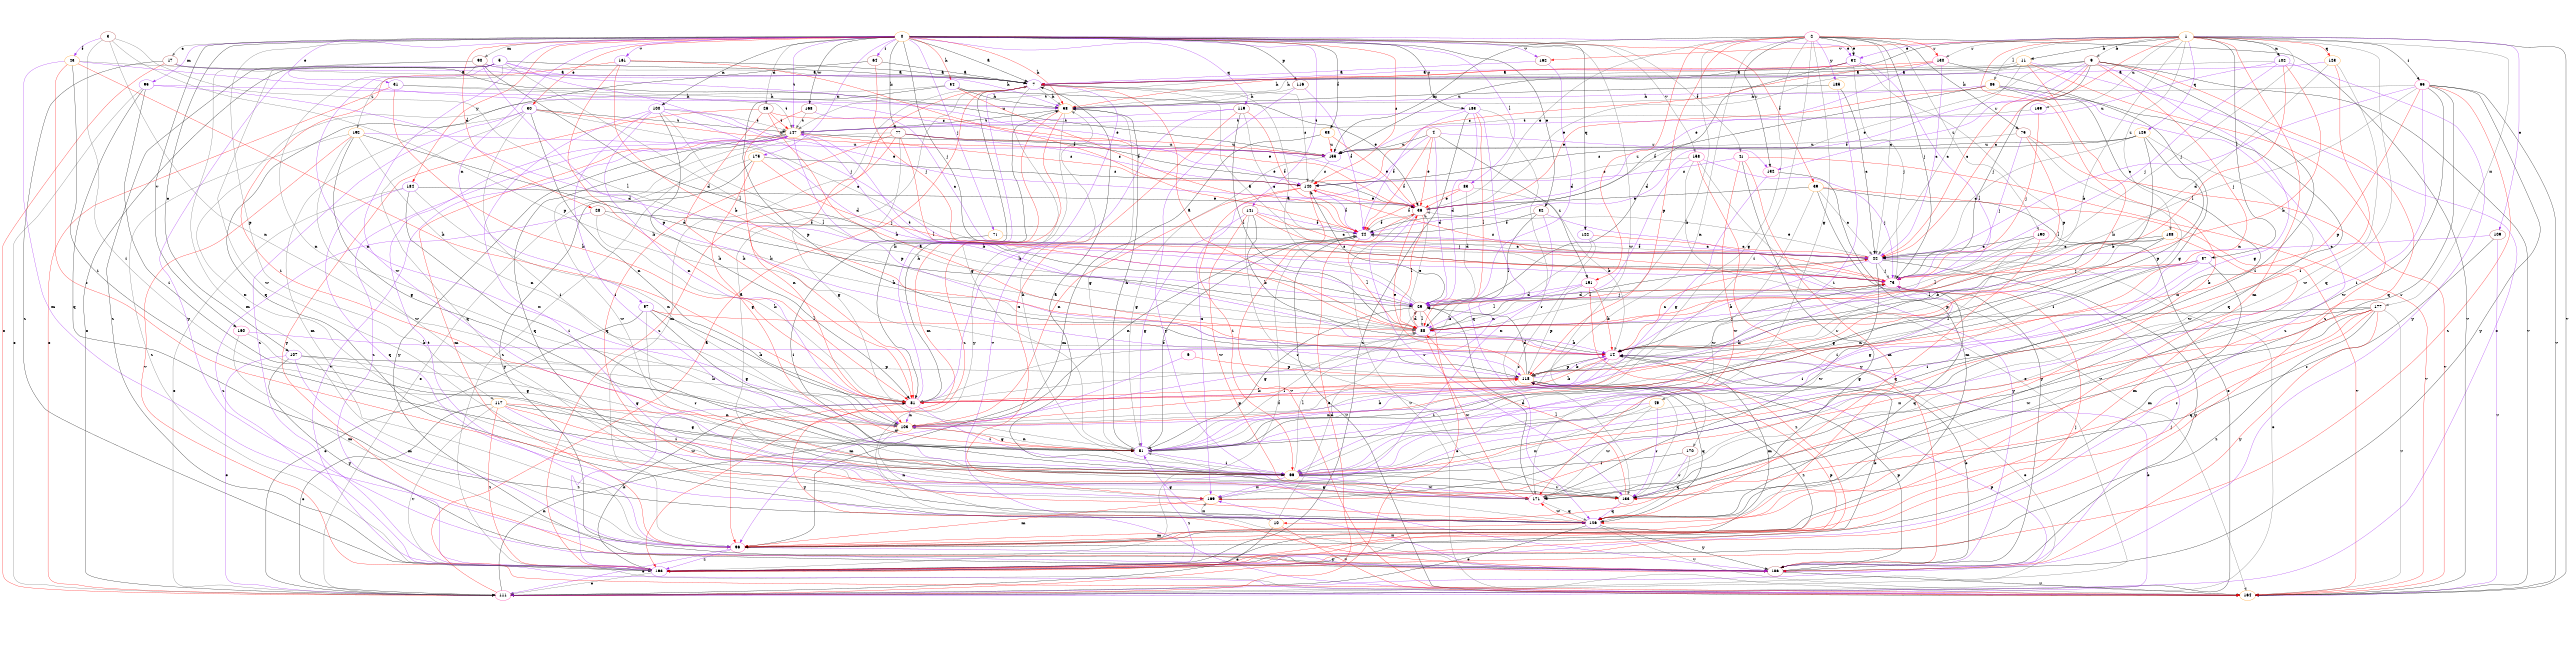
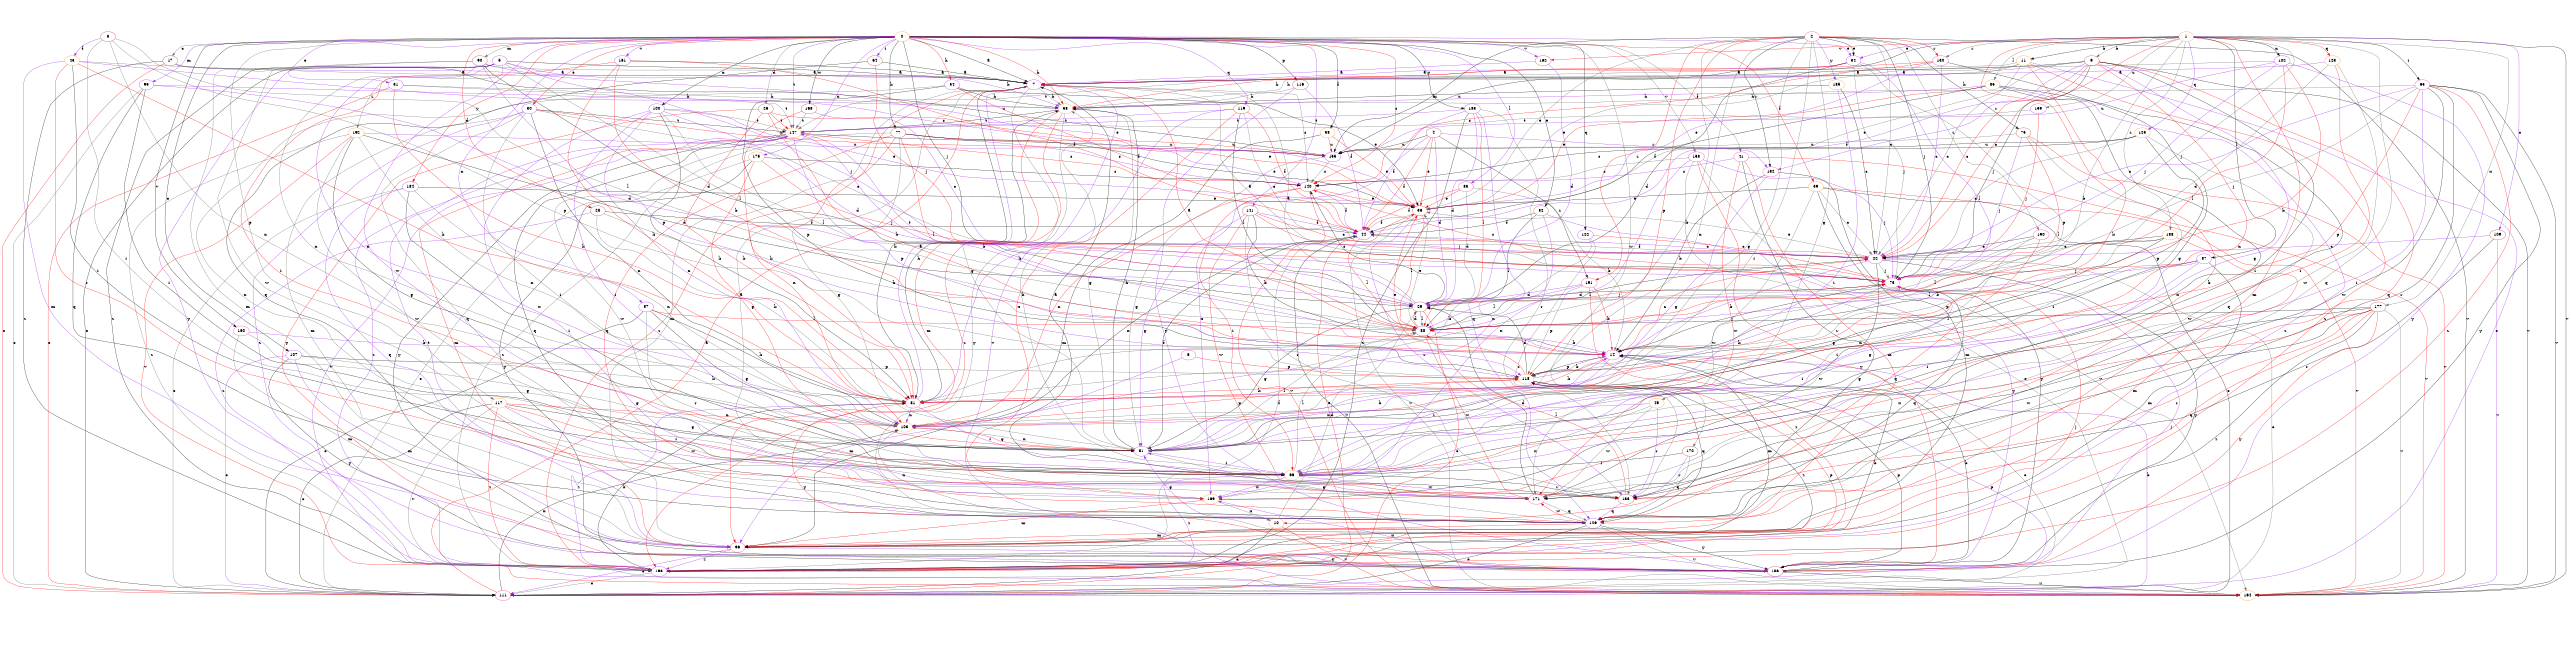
  strict digraph {
    node [color=darkorange]
    edge [color=gray40]
    0
    7 [color=purple]
    17 [color=brown]
    26 [color=brown]
    28 [color=brown]
    30 [color=purple]
    31 [color=purple]
    32 [color=brown]
    34 [color=purple]
    38
    39
    41 [color=deeppink]
    54 [color=purple]
    58
    64 [color=brown]
-   71
    73 [color=deeppink]
    n18 [color=brown label=77]
    83 [color=deeppink]
    90 [color=brown]
    95 [color=purple]
    97 [color=purple]
    100 [color=purple]
    107 [color=purple]
    116 [color=brown]
    117
    119 [color=brown]
    122 [color=purple]
    140 [color=brown]
    141 [color=brown]
    147
    158 [color=deeppink]
    160 [color=deeppink]
    161 [color=purple]
    162 [color=brown]
    168 [color=brown]
    170 [color=brown]
    171 [color=deeppink]
    175
    183 [color=purple]
    184 [color=purple]
    96 [color=deeppink]
    164
    51 [color=purple]
    81 [color=deeppink]
    193 [color=purple]
    155 [color=purple]
    111 [color=deeppink]
    14 [color=deeppink]
    36 [color=brown]
    186 [color=brown]
    44 [color=purple]
    22 [color=purple]
    126 [color=purple]
    66
    103
    88 [color=purple]
    118
    29 [color=brown]
    133 [color=brown]
    n61 [label=169]
    1
    9 [color=brown]
    10
    11
    65 [color=deeppink]
    85
    87 [color=purple]
    102 [color=purple]
    109 [color=brown]
    123
    125
    130 [color=deeppink]
    n74 [color=purple label=159]
    177 [color=brown]
    188
    132 [color=deeppink]
    2 [color=deeppink]
    49
    75 [color=brown]
    185
    190 [color=deeppink]
    191 [color=deeppink]
    3 [color=brown]
    43
    4 [color=brown]
    5 [color=purple]
    192
    6 [color=deeppink]
    0 -> 7 [color=black label=a]
    0 -> 17 [label=c]
    0 -> 26 [label=d]
    0 -> 28 [color=red label=d]
    0 -> 30 [color=red label=e]
    0 -> 31 [color=purple label=e]
    0 -> 32 [color=black label=e]
    0 -> 34 [color=purple label=e]
    0 -> 38 [color=black label=f]
    0 -> 39 [color=red label=f]
    0 -> 41 [label=f]
    0 -> 54 [color=red label=h]
    0 -> 58 [color=red label=h]
    0 -> 64 [color=purple label=i]
-   0 -> 71 [color=purple label=j]
    0 -> 73 [color=black label=j]
    0 -> n18 [color=black label=k]
    0 -> 83 [color=purple label=l]
    0 -> 90 [label=m]
    0 -> 95 [color=purple label=m]
    0 -> 97 [color=purple label=n]
    0 -> 100 [color=black label=n]
    0 -> 107 [color=black label=o]
    0 -> 116 [color=black label=p]
    0 -> 117 [label=p]
    0 -> 119 [color=purple label=q]
    0 -> 122 [color=black label=q]
    0 -> 140 [color=red label=s]
    0 -> 141 [color=purple label=t]
    0 -> 147 [color=purple label=t]
    0 -> 158 [label=v]
    0 -> 160 [color=black label=v]
    0 -> 161 [color=purple label=v]
    0 -> 162 [color=purple label=v]
    0 -> 168 [color=black label=w]
    0 -> 170 [label=w]
    0 -> 171 [color=purple label=w]
    0 -> 175 [color=purple label=x]
    0 -> 183 [color=black label=y]
    0 -> 184 [color=red label=y]
    7 -> 58 [label=h]
    7 -> 140 [label=s]
    7 -> 96 [label=m]
    7 -> 164 [color=purple label=v]
    7 -> 51 [label=g]
    7 -> 81 [color=black label=k]
    7 -> 193 [color=red label=z]
    17 -> 7 [color=purple label=a]
    17 -> 193 [color=black label=z]
    17 -> 155 [color=black label=u]
    17 -> 111 [color=red label=o]
    26 -> 147 [color=red label=t]
    26 -> 81 [color=red label=k]
    26 -> 14 [color=red label=b]
    26 -> 36 [color=red label=e]
    26 -> 186 [color=red label=y]
    28 -> 81 [label=k]
    28 -> 193 [color=purple label=z]
    28 -> 14 [label=b]
    28 -> 44 [color=black label=f]
    30 -> 147 [color=black label=t]
    30 -> 96 [label=m]
    30 -> 193 [color=purple label=z]
    30 -> 155 [color=red label=u]
    30 -> 22 [label=c]
    30 -> 126 [label=q]
    30 -> 66 [label=i]
    30 -> 103 [color=black label=n]
    31 -> 58 [label=h]
    31 -> 147 [label=t]
    31 -> 81 [color=red label=k]
    31 -> 111 [color=red label=o]
    32 -> 186 [color=purple label=y]
    32 -> 44 [color=black label=f]
    32 -> 103 [color=purple label=n]
    32 -> 88 [color=black label=l]
    34 -> 7 [color=purple label=a]
    34 -> 58 [color=red label=h]
    34 -> 73 [label=j]
    34 -> 88 [color=purple label=l]
    34 -> 118 [label=p]
    34 -> 29 [color=black label=d]
    38 -> 96 [color=black label=m]
    38 -> 155 [color=red label=u]
    38 -> 36 [color=red label=e]
    39 -> 171 [label=w]
    39 -> 164 [color=red label=v]
    39 -> 111 [color=black label=o]
    39 -> 36 [color=black label=e]
    39 -> 186 [color=black label=y]
    39 -> 22 [label=c]
    41 -> 140 [color=purple label=s]
    41 -> 171 [color=red label=w]
    41 -> 96 [color=red label=m]
    41 -> 164 [color=red label=v]
    41 -> 133 [color=black label=r]
    54 -> 58 [color=black label=h]
    54 -> 36 [color=black label=e]
    54 -> 44 [color=red label=f]
    54 -> 118 [color=black label=p]
    54 -> n61 [label=x]
    58 -> 147 [color=black label=t]
    58 -> 96 [color=red label=m]
    58 -> 51 [label=g]
    58 -> 193 [color=red label=z]
    58 -> 186 [label=y]
    64 -> 7 [color=black label=a]
    64 -> 73 [color=red label=j]
    64 -> 126 [color=black label=q]
-   71 -> 22 [label=c]
-   71 -> 66 [color=black label=i]
    73 -> 7 [label=a]
    73 -> 140 [color=red label=s]
    73 -> 81 [color=purple label=k]
    73 -> 126 [color=black label=q]
    73 -> 66 [color=purple label=i]
    73 -> 29 [color=black label=d]
    n18 -> 140 [color=purple label=s]
    n18 -> 51 [label=g]
    n18 -> 193 [label=z]
    n18 -> 155 [color=red label=u]
    n18 -> 36 [color=black label=e]
    n18 -> 126 [color=red label=q]
    n18 -> 103 [color=red label=n]
    n18 -> 88 [color=red label=l]
    83 -> 14 [label=b]
    83 -> 36 [color=red label=e]
    83 -> 44 [color=red label=f]
    83 -> 29 [label=d]
    90 -> 7 [label=a]
    90 -> 171 [label=w]
    90 -> 96 [label=m]
    90 -> 36 [color=purple label=e]
    90 -> 103 [label=n]
    90 -> 118 [color=purple label=p]
    90 -> 29 [color=black label=d]
    95 -> 58 [color=purple label=h]
    95 -> 111 [label=o]
    95 -> 126 [color=black label=q]
    95 -> 66 [color=black label=i]
    95 -> 29 [color=purple label=d]
    97 -> 51 [color=black label=g]
    97 -> 81 [color=black label=k]
    97 -> 111 [color=black label=o]
    97 -> 88 [color=red label=l]
    97 -> 133 [label=r]
    100 -> 147 [label=t]
    100 -> 81 [color=black label=k]
    100 -> 36 [color=purple label=e]
    100 -> 66 [color=purple label=i]
    100 -> 103 [color=purple label=n]
    100 -> 88 [label=l]
    100 -> 29 [color=purple label=d]
    100 -> n61 [color=purple label=x]
    107 -> 96 [color=purple label=m]
    107 -> 51 [label=g]
    107 -> 81 [label=k]
    107 -> 111 [color=purple label=o]
    107 -> 186 [color=black label=y]
    107 -> 118 [label=p]
    116 -> 58 [label=h]
    116 -> 186 [color=purple label=y]
    116 -> 44 [color=purple label=f]
    117 -> 171 [color=purple label=w]
    117 -> 164 [label=v]
    117 -> 51 [color=black label=g]
    117 -> 193 [color=red label=z]
    117 -> 111 [color=black label=o]
    117 -> 66 [color=red label=i]
    117 -> 103 [color=red label=n]
    119 -> 147 [color=purple label=t]
    119 -> 81 [color=purple label=k]
    119 -> 44 [color=red label=f]
    119 -> 22 [label=c]
    119 -> 88 [color=black label=l]
    119 -> n61 [color=red label=x]
    122 -> 81 [label=k]
    122 -> 22 [color=red label=c]
    122 -> 133 [label=r]
    140 -> 164 [color=red label=v]
    140 -> 36 [color=red label=e]
    140 -> 44 [color=purple label=f]
    140 -> 66 [color=red label=i]
    140 -> 103 [color=red label=n]
    141 -> 73 [color=red label=j]
    141 -> 171 [color=red label=w]
    141 -> 51 [color=purple label=g]
    141 -> 14 [color=black label=b]
    141 -> 44 [color=purple label=f]
    141 -> 22 [color=red label=c]
    141 -> 133 [label=r]
    147 -> 140 [color=red label=s]
    147 -> 171 [label=w]
    147 -> 96 [color=red label=m]
    147 -> 164 [color=purple label=v]
    147 -> 193 [color=purple label=z]
    147 -> 155 [color=black label=u]
    147 -> 14 [color=purple label=b]
    147 -> 186 [color=black label=y]
    147 -> 126 [color=black label=q]
    147 -> 118 [color=purple label=p]
    158 -> 73 [color=purple label=j]
    158 -> 140 [label=s]
    158 -> 164 [label=v]
    158 -> 111 [label=o]
    158 -> 186 [color=red label=y]
    158 -> n61 [color=purple label=x]
    160 -> 96 [label=m]
    160 -> 51 [label=g]
    160 -> 14 [color=purple label=b]
    161 -> 7 [color=black label=a]
    161 -> 81 [color=red label=k]
    161 -> 14 [color=red label=b]
    161 -> 44 [color=red label=f]
    161 -> 66 [color=red label=i]
    162 -> 7 [color=purple label=a]
    162 -> 29 [color=purple label=d]
    168 -> 147 [label=t]
    168 -> 81 [color=red label=k]
    168 -> 22 [color=purple label=c]
    170 -> 126 [label=q]
    170 -> 66 [color=black label=i]
    170 -> 133 [color=purple label=r]
    171 -> 126 [label=q]
    171 -> 29 [color=black label=d]
    175 -> 73 [color=red label=j]
    175 -> 140 [color=black label=s]
    175 -> 51 [color=red label=g]
    175 -> 111 [label=o]
    175 -> 186 [color=black label=y]
    183 -> 147 [color=purple label=t]
    183 -> 193 [color=black label=z]
    183 -> 44 [color=purple label=f]
    183 -> 126 [color=purple label=q]
    183 -> 88 [color=red label=l]
    183 -> 29 [color=purple label=d]
    183 -> 133 [label=r]
    184 -> 111 [label=o]
    184 -> 36 [color=black label=e]
    184 -> 126 [color=purple label=q]
    184 -> 66 [color=black label=i]
    184 -> 103 [label=n]
    96 -> 147 [color=purple label=t]
    96 -> 193 [color=purple label=z]
    96 -> 111 [color=purple label=o]
    96 -> 186 [color=purple label=y]
    51 -> 58 [color=black label=h]
    51 -> 14 [color=purple label=b]
    51 -> 44 [color=black label=f]
    51 -> 66 [color=purple label=i]
    51 -> 103 [label=n]
    51 -> 88 [label=l]
    81 -> 7 [color=purple label=a]
    81 -> 58 [color=black label=h]
    81 -> 193 [color=purple label=z]
    81 -> 186 [color=red label=y]
    81 -> 66 [color=purple label=i]
    81 -> 103 [color=purple label=n]
    193 -> 73 [color=red label=j]
    193 -> 81 [color=black label=k]
    193 -> 111 [label=o]
    193 -> 14 [color=black label=b]
    193 -> 44 [label=f]
    193 -> 118 [color=red label=p]
    155 -> 140 [label=s]
    155 -> 51 [label=g]
    111 -> 7 [color=red label=a]
    111 -> 14 [color=purple label=b]
    111 -> 36 [color=red label=e]
    111 -> 103 [color=black label=n]
    111 -> 118 [color=purple label=p]
    14 -> 73 [color=black label=j]
    14 -> 96 [color=black label=m]
    14 -> 81 [color=red label=k]
    14 -> 111 [label=o]
    14 -> 22 [color=red label=c]
    14 -> 66 [color=purple label=i]
    14 -> 118 [color=black label=p]
    36 -> 164 [label=v]
    36 -> 44 [label=f]
    36 -> 88 [color=red label=l]
    36 -> 133 [color=purple label=r]
    186 -> 73 [color=purple label=j]
    186 -> 164 [color=black label=v]
    186 -> 14 [color=black label=b]
    186 -> 118 [color=black label=p]
    186 -> n61 [color=purple label=x]
    44 -> 164 [color=black label=v]
    44 -> 22 [color=purple label=c]
    44 -> 103 [color=black label=n]
    44 -> 88 [color=red label=l]
    22 -> 73 [label=j]
    22 -> 171 [color=black label=w]
    22 -> 111 [label=o]
    22 -> 14 [color=purple label=b]
    22 -> 36 [label=e]
    22 -> 186 [color=black label=y]
    22 -> 44 [label=f]
    22 -> 88 [color=black label=l]
    126 -> 171 [color=red label=w]
    126 -> 96 [color=red label=m]
    126 -> 164 [label=v]
    126 -> 51 [label=g]
    126 -> 111 [color=black label=o]
    126 -> 186 [color=black label=y]
    66 -> 58 [label=h]
    66 -> 171 [color=purple label=w]
    66 -> 193 [color=purple label=z]
    66 -> 88 [label=l]
    66 -> 133 [color=black label=r]
    66 -> n61 [color=purple label=x]
    103 -> 51 [color=red label=g]
    103 -> 118 [color=red label=p]
    88 -> 7 [color=red label=a]
    88 -> 171 [color=red label=w]
    88 -> 14 [color=purple label=b]
    88 -> 36 [label=e]
    88 -> 29 [color=red label=d]
    118 -> 81 [color=red label=k]
    118 -> 193 [color=black label=z]
    118 -> 14 [color=purple label=b]
    118 -> 36 [color=red label=e]
    118 -> 126 [color=black label=q]
    118 -> 29 [color=black label=d]
    29 -> 7 [label=a]
    29 -> 73 [color=red label=j]
    29 -> 140 [color=black label=s]
    29 -> 147 [color=purple label=t]
    29 -> 51 [color=black label=g]
    29 -> 111 [color=red label=o]
    29 -> 88 [label=l]
    133 -> 7 [color=black label=a]
    133 -> 126 [color=purple label=q]
    133 -> 88 [color=red label=l]
    n61 -> 7 [label=a]
    n61 -> 96 [color=red label=m]
    1 -> 34 [color=purple label=e]
    1 -> 73 [label=j]
    1 -> 162 [color=red label=v]
    1 -> 96 [color=red label=m]
    1 -> 164 [color=black label=v]
    1 -> 155 [color=black label=u]
    1 -> 14 [label=b]
    1 -> 22 [color=red label=c]
    1 -> 126 [label=q]
    1 -> 9 [label=b]
    1 -> 10 [color=red label=b]
    1 -> 11 [color=black label=b]
    1 -> 65 [color=black label=i]
    1 -> 85 [label=l]
    1 -> 87 [color=black label=l]
    1 -> 102 [color=black label=n]
    1 -> 109 [color=purple label=o]
    1 -> 123 [color=red label=q]
    1 -> 125 [color=purple label=q]
    1 -> 130 [label=r]
    1 -> n74 [label=u]
    1 -> 177 [label=x]
    1 -> 188 [label=z]
    9 -> 7 [color=black label=a]
    9 -> 58 [label=h]
    9 -> 73 [color=black label=j]
    9 -> 164 [color=black label=v]
    9 -> 51 [color=purple label=g]
    9 -> 36 [label=e]
    9 -> 44 [color=purple label=f]
    9 -> 22 [color=red label=c]
    9 -> 126 [color=red label=q]
    9 -> 66 [color=black label=i]
    9 -> 103 [color=red label=n]
    9 -> 132 [color=purple label=r]
    10 -> 164 [color=red label=v]
    10 -> 51 [color=purple label=g]
    10 -> 111 [color=black label=o]
    10 -> 103 [label=n]
    10 -> 29 [label=d]
-   10 -> n61 [label=x]
+   n61 -> 10 [label=x]
    11 -> 7 [label=a]
    11 -> 147 [label=t]
    11 -> 81 [color=red label=k]
    11 -> 193 [color=red label=z]
    11 -> 111 [color=purple label=o]
    11 -> 36 [label=e]
    11 -> 22 [label=c]
    65 -> 58 [label=h]
    65 -> 73 [label=j]
    65 -> 171 [color=black label=w]
    65 -> 164 [color=black label=v]
    65 -> 193 [color=red label=z]
    65 -> 186 [color=black label=y]
    65 -> 22 [color=purple label=c]
    65 -> 66 [color=purple label=i]
    65 -> 118 [color=red label=p]
    65 -> 133 [color=black label=r]
    85 -> 58 [color=purple label=h]
    85 -> 193 [color=purple label=z]
    85 -> 36 [color=red label=e]
    85 -> 44 [color=black label=f]
    85 -> 126 [color=black label=q]
    85 -> n61 [color=black label=x]
    87 -> 73 [color=red label=j]
    87 -> 96 [color=black label=m]
    87 -> 51 [color=purple label=g]
    87 -> 66 [color=purple label=i]
    87 -> 103 [label=n]
    87 -> 88 [color=purple label=l]
    102 -> 7 [label=a]
    102 -> 73 [color=purple label=j]
    102 -> 155 [color=purple label=u]
    102 -> 14 [color=red label=b]
    102 -> 186 [color=purple label=y]
    102 -> 88 [color=red label=l]
    109 -> 164 [color=purple label=v]
    109 -> 22 [color=purple label=c]
    109 -> 133 [color=black label=r]
    123 -> 7 [color=purple label=a]
    123 -> 171 [label=w]
    123 -> 66 [color=red label=i]
    123 -> 29 [label=d]
    125 -> 140 [color=black label=s]
    125 -> 171 [label=w]
    125 -> 155 [color=black label=u]
    125 -> 22 [label=c]
    125 -> 118 [color=black label=p]
    130 -> 7 [color=red label=a]
    130 -> 140 [color=red label=s]
    130 -> 51 [color=black label=g]
    130 -> 36 [color=purple label=e]
    130 -> 22 [color=purple label=c]
    n74 -> 73 [color=red label=j]
    n74 -> 147 [label=t]
    177 -> 171 [color=black label=w]
    177 -> 164 [label=v]
    177 -> 51 [color=black label=g]
    177 -> 193 [color=black label=z]
    177 -> 186 [color=red label=y]
    177 -> 126 [color=red label=q]
    177 -> 88 [color=black label=l]
    177 -> 133 [color=red label=r]
    177 -> n61 [color=red label=x]
    188 -> 96 [color=red label=m]
    188 -> 51 [color=black label=g]
    188 -> 14 [color=black label=b]
    188 -> 22 [color=black label=c]
    188 -> 118 [label=p]
    132 -> 96 [color=black label=m]
    132 -> 51 [color=purple label=g]
-   125 -> 14 [color=black label=b]
+   132 -> 14 [color=black label=b]
    2 -> 34 [color=black label=e]
    2 -> 73 [color=black label=j]
    2 -> 164 [color=black label=v]
    2 -> 51 [label=g]
    2 -> 81 [label=k]
    2 -> 155 [color=black label=u]
    2 -> 36 [label=e]
    2 -> 22 [label=c]
    2 -> 66 [label=i]
    2 -> 103 [label=n]
    2 -> 118 [color=red label=p]
    2 -> 130 [color=red label=r]
    2 -> 132 [color=black label=r]
    2 -> 49 [label=g]
    2 -> 75 [color=black label=k]
    2 -> 185 [color=purple label=y]
    2 -> 190 [label=z]
    2 -> 191 [color=red label=z]
    49 -> 171 [label=w]
    49 -> 103 [color=purple label=n]
    49 -> 133 [color=purple label=r]
    49 -> n61 [label=x]
    75 -> 73 [color=purple label=j]
    75 -> 164 [color=red label=v]
    75 -> 155 [label=u]
    75 -> 66 [label=i]
    75 -> 88 [color=red label=l]
    185 -> 58 [color=black label=h]
    185 -> 22 [color=black label=c]
    185 -> 66 [color=purple label=i]
    190 -> 22 [color=black label=c]
    190 -> 126 [color=red label=q]
    190 -> 66 [label=i]
    190 -> 88 [label=l]
    191 -> 193 [color=red label=z]
    191 -> 14 [color=red label=b]
    191 -> 88 [color=purple label=l]
    191 -> 118 [label=p]
    191 -> 29 [color=purple label=d]
    3 -> 66 [label=i]
    3 -> 103 [label=n]
    3 -> 88 [label=l]
    3 -> 118 [label=p]
    3 -> 43 [color=purple label=f]
    43 -> 7 [label=a]
    43 -> 140 [color=purple label=s]
    43 -> 96 [color=purple label=m]
    43 -> 81 [color=red label=k]
    43 -> 66 [color=black label=i]
    43 -> 133 [color=red label=r]
    4 -> 155 [color=black label=u]
    4 -> 36 [color=red label=e]
    4 -> 44 [color=red label=f]
    4 -> 29 [color=purple label=d]
    4 -> n61 [color=purple label=x]
    4 -> 132 [color=purple label=r]
    4 -> 191 [color=black label=z]
    5 -> 7 [color=black label=a]
    5 -> 58 [color=purple label=h]
    5 -> 73 [color=purple label=j]
    5 -> 193 [color=black label=z]
    5 -> 111 [color=black label=o]
    5 -> 186 [color=purple label=y]
    5 -> 103 [color=purple label=n]
    5 -> 88 [label=l]
    5 -> 192 [label=z]
    192 -> 171 [label=w]
    192 -> 164 [color=red label=v]
    192 -> 51 [color=black label=g]
    192 -> 193 [label=z]
    192 -> 155 [color=purple label=u]
    192 -> 103 [label=n]
    192 -> 29 [color=black label=d]
    6 -> 96 [color=purple label=m]
    6 -> 118 [color=red label=p]
  }
